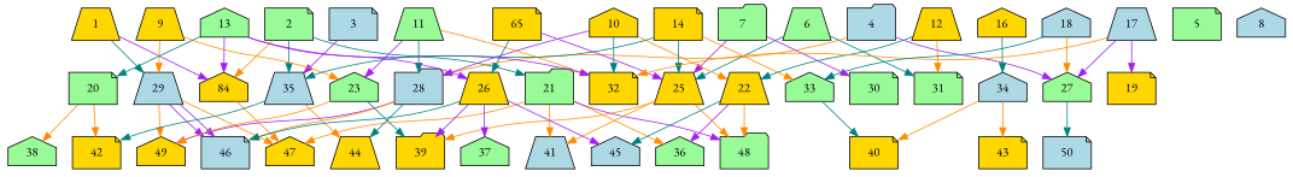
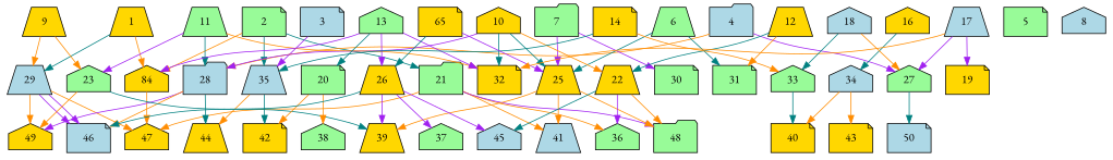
  digraph {
    fontname="EB Garamond"
    node [alpha=0.11 fillcolor=gold fontname="EB Garamond" shape=house style=filled]
    edge [color=darkorange fontname="EB Garamond"]
    1 [alpha=0.10 shape=trapezium]
    n2 [alpha=0.14 label=84]
    29 [alpha=0.19 fillcolor=lightblue shape=trapezium]
    47 [alpha=0.18]
    49
    46 [alpha=0.05 fillcolor=lightblue shape=note]
    2 [fillcolor=palegreen shape=note]
    21 [alpha=0.06 fillcolor=palegreen shape=folder]
    35 [alpha=0.06 fillcolor=lightblue shape=trapezium]
    36 [alpha=0.03 fillcolor=palegreen]
    41 [alpha=0.17 fillcolor=lightblue shape=trapezium]
    48 [alpha=0.16 fillcolor=palegreen shape=folder]
    42 [shape=note]
    44 [alpha=0.17 shape=trapezium]
    3 [alpha=0.10 fillcolor=lightblue shape=note]
    4 [alpha=0.05 fillcolor=lightblue shape=folder]
    27 [fillcolor=palegreen]
    28 [alpha=0.13 fillcolor=lightblue shape=folder]
    50 [alpha=0.19 fillcolor=lightblue shape=note]
    5 [alpha=0.00 fillcolor=palegreen shape=note]
    6 [alpha=0.18 fillcolor=palegreen shape=trapezium]
    25 [alpha=0.13 shape=trapezium]
    31 [alpha=0.16 fillcolor=palegreen shape=note]
-   39 [alpha=0.19 shape=folder]
+   39 [alpha=0.19 shape=trapezium]
    7 [fillcolor=palegreen shape=folder]
    30 [alpha=0.13 fillcolor=palegreen shape=note]
    8 [alpha=0.13 fillcolor=lightblue]
    9 [alpha=0.03 shape=trapezium]
    23 [alpha=0.12 fillcolor=palegreen]
    10 [alpha=0.12]
    22 [alpha=0.05 shape=trapezium]
    32 [alpha=0.17 shape=note]
    45 [alpha=0.09 fillcolor=lightblue]
    11 [alpha=0.15 fillcolor=palegreen shape=trapezium]
    12 [alpha=0.06 shape=trapezium]
    13 [alpha=0.08 fillcolor=palegreen]
    20 [alpha=0.04 fillcolor=palegreen shape=note]
    26 [alpha=0.07 shape=trapezium]
    38 [alpha=0.00 fillcolor=palegreen]
    37 [alpha=0.10 fillcolor=palegreen]
    14 [alpha=0.14 shape=note]
    33 [alpha=0.14 fillcolor=palegreen]
    40 [alpha=0.06 shape=note]
    n44 [alpha=0.03 label=65 shape=note]
    16 [alpha=0.19]
    34 [fillcolor=lightblue]
    43 [alpha=0.17 shape=note]
    17 [alpha=0.03 fillcolor=lightblue shape=trapezium]
    19 [shape=note]
    18 [alpha=0.18 fillcolor=lightblue]
-   1 -> n2 [color=purple]
+   1 -> n2
    1 -> 29 [color=teal]
    n2 -> 47
    29 -> 47
    29 -> 49
    29 -> 46 [color=purple]
    29 -> 46 [color=purple]
    2 -> n2
    2 -> 21 [color=teal]
    2 -> 35 [color=teal]
    21 -> 47
    21 -> 36
    21 -> 41
    21 -> 48 [color=purple]
    35 -> 42 [color=teal]
    35 -> 44
    3 -> 35 [color=purple]
    4 -> 27 [color=purple]
    4 -> 28
    27 -> 50 [color=teal]
    28 -> 49 [color=purple]
    28 -> 46
    28 -> 44 [color=teal]
    6 -> 25 [color=teal]
    6 -> 31 [color=teal]
    25 -> 41
    25 -> 48
    25 -> 39
    7 -> 25 [color=purple]
    7 -> 30 [color=purple]
    9 -> 29
    9 -> 23
    23 -> 49
    23 -> 39 [color=teal]
    10 -> 28 [color=purple]
-   14 -> 25 [color=teal]
+   10 -> 25 [color=teal]
    10 -> 22
    10 -> 32 [color=teal]
    22 -> 36 [color=purple]
    22 -> 48
    22 -> 45 [color=teal]
    11 -> 28 [color=teal]
    11 -> 23 [color=purple]
    11 -> 32
    12 -> 31
    12 -> 22 [color=teal]
    13 -> n2 [color=purple]
    13 -> 32 [color=purple]
    13 -> 20 [color=teal]
    13 -> 26 [color=purple]
    20 -> 42
    20 -> 38
    26 -> 46 [color=teal]
    26 -> 39 [color=purple]
    26 -> 45 [color=purple]
    26 -> 37 [color=purple]
    14 -> 35 [color=teal]
    14 -> 33
    33 -> 40 [color=teal]
    n44 -> 25 [color=purple]
    n44 -> 26 [color=teal]
    16 -> 34 [color=teal]
    34 -> 40
    34 -> 43
    17 -> 27 [color=purple]
    17 -> 32
    17 -> 19 [color=purple]
    18 -> 27
    18 -> 33 [color=teal]
  }
